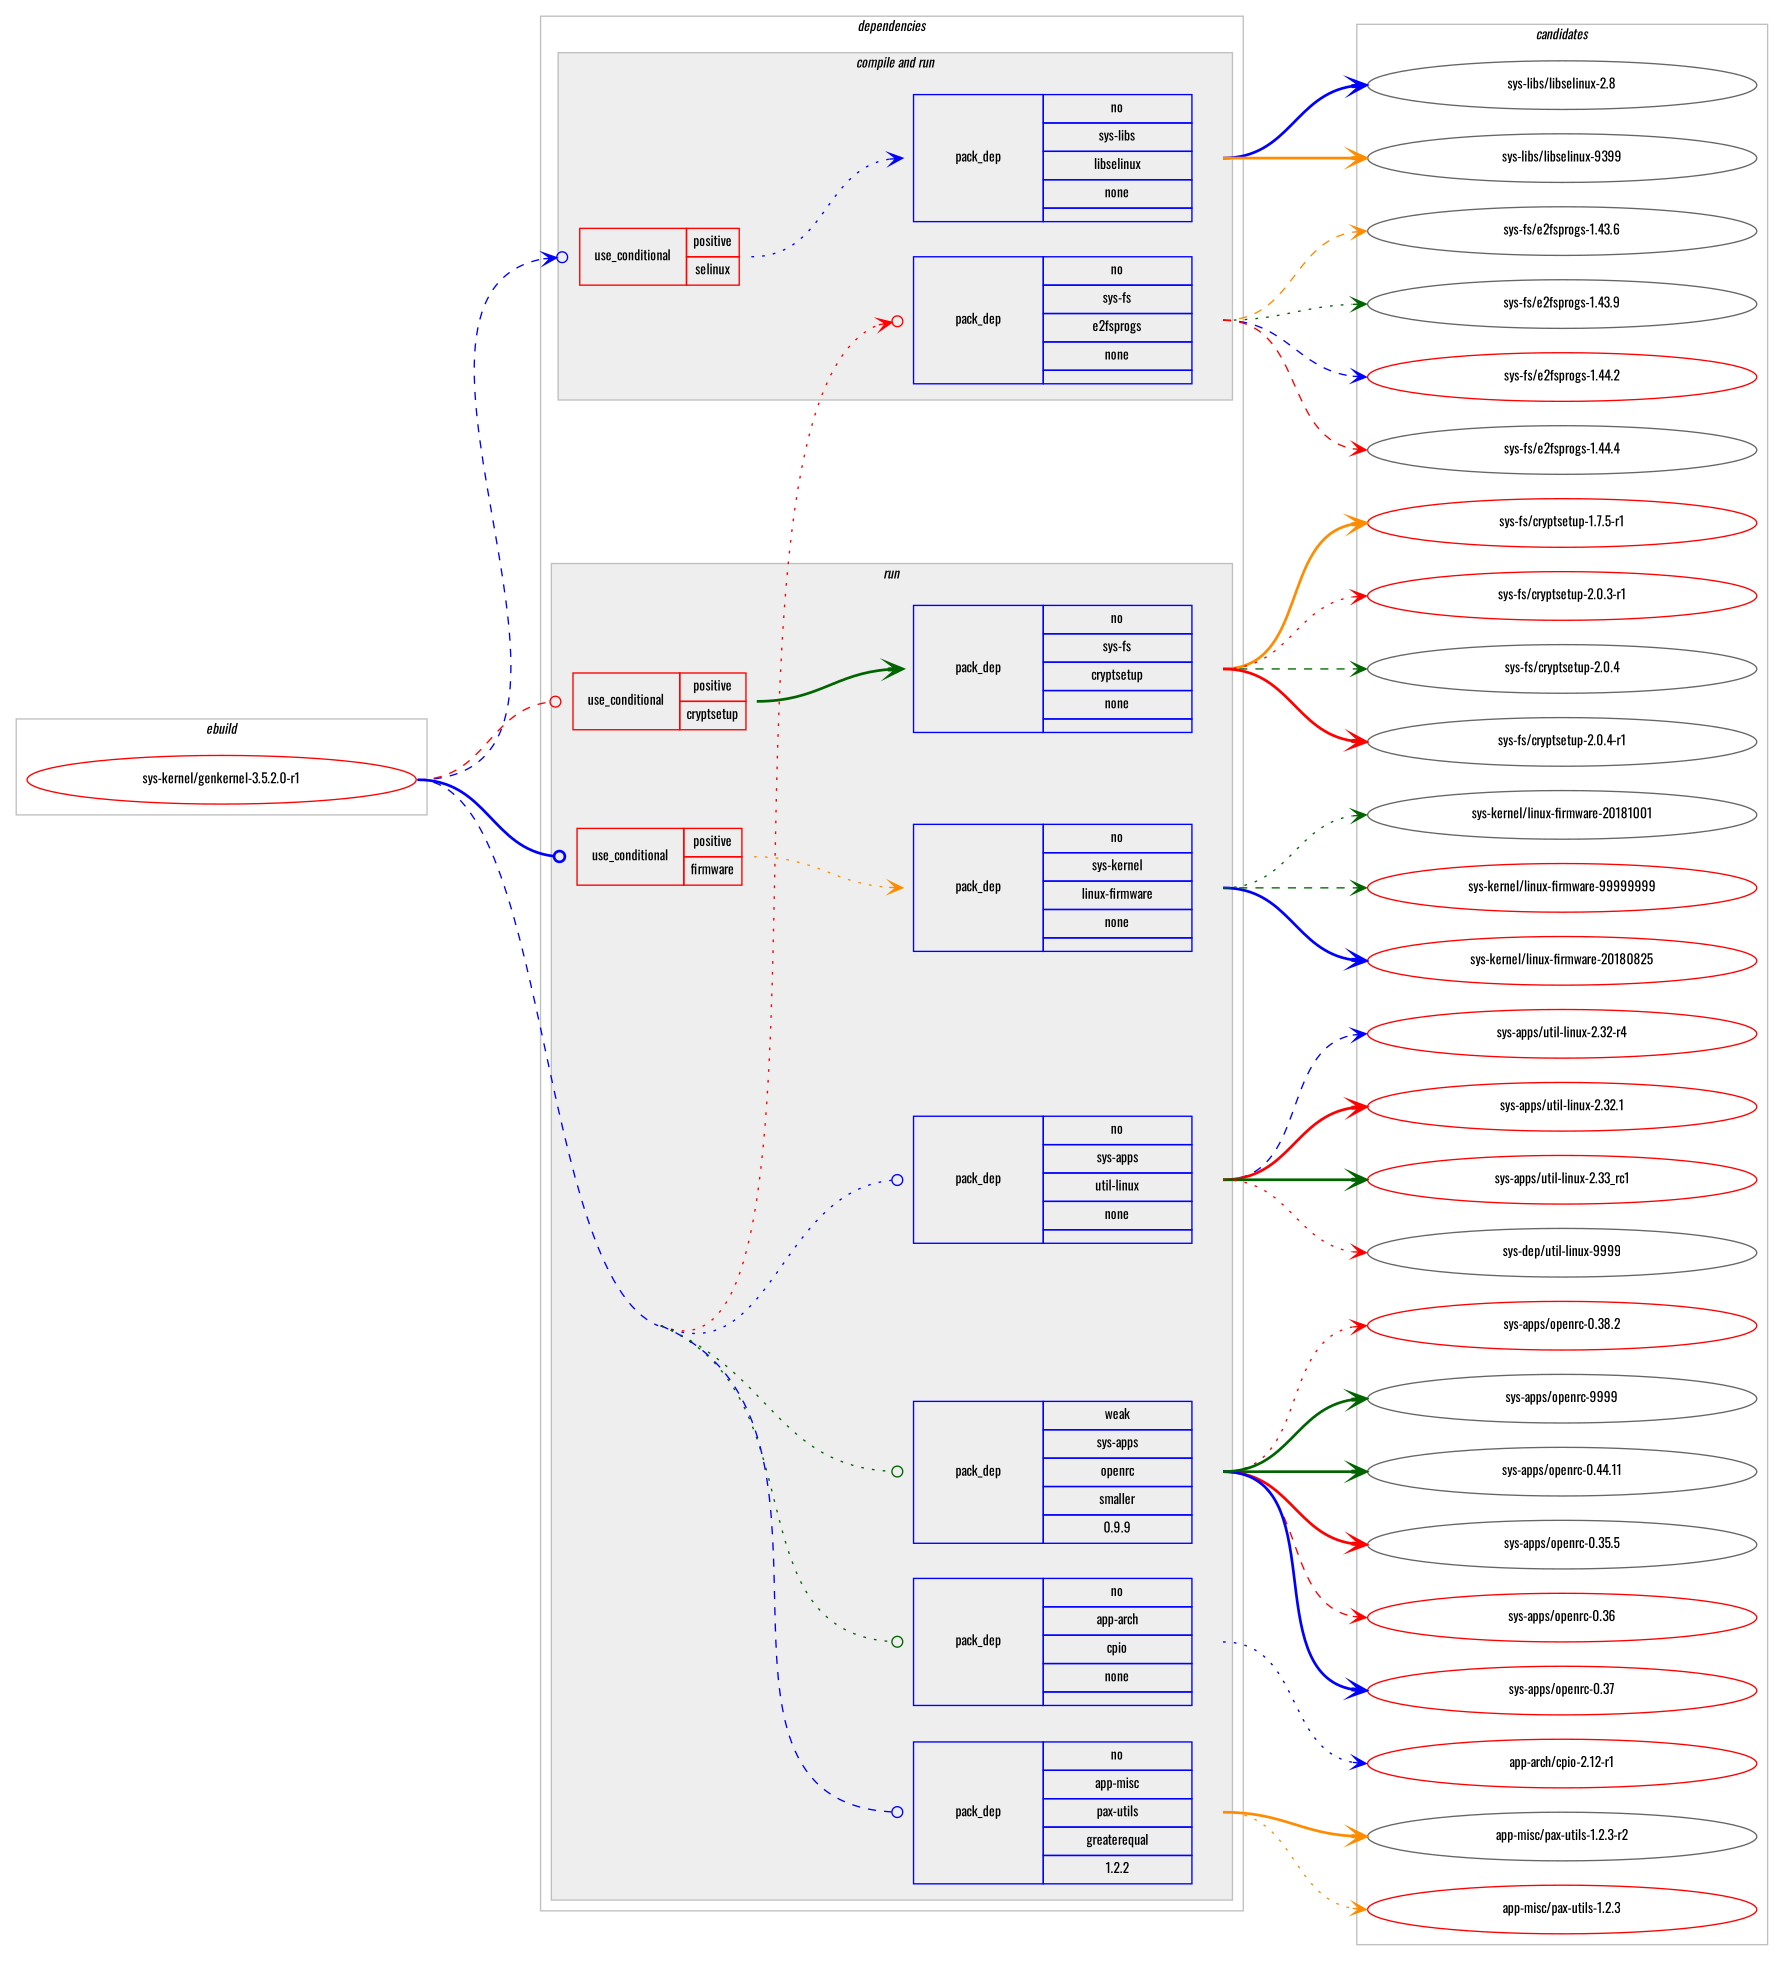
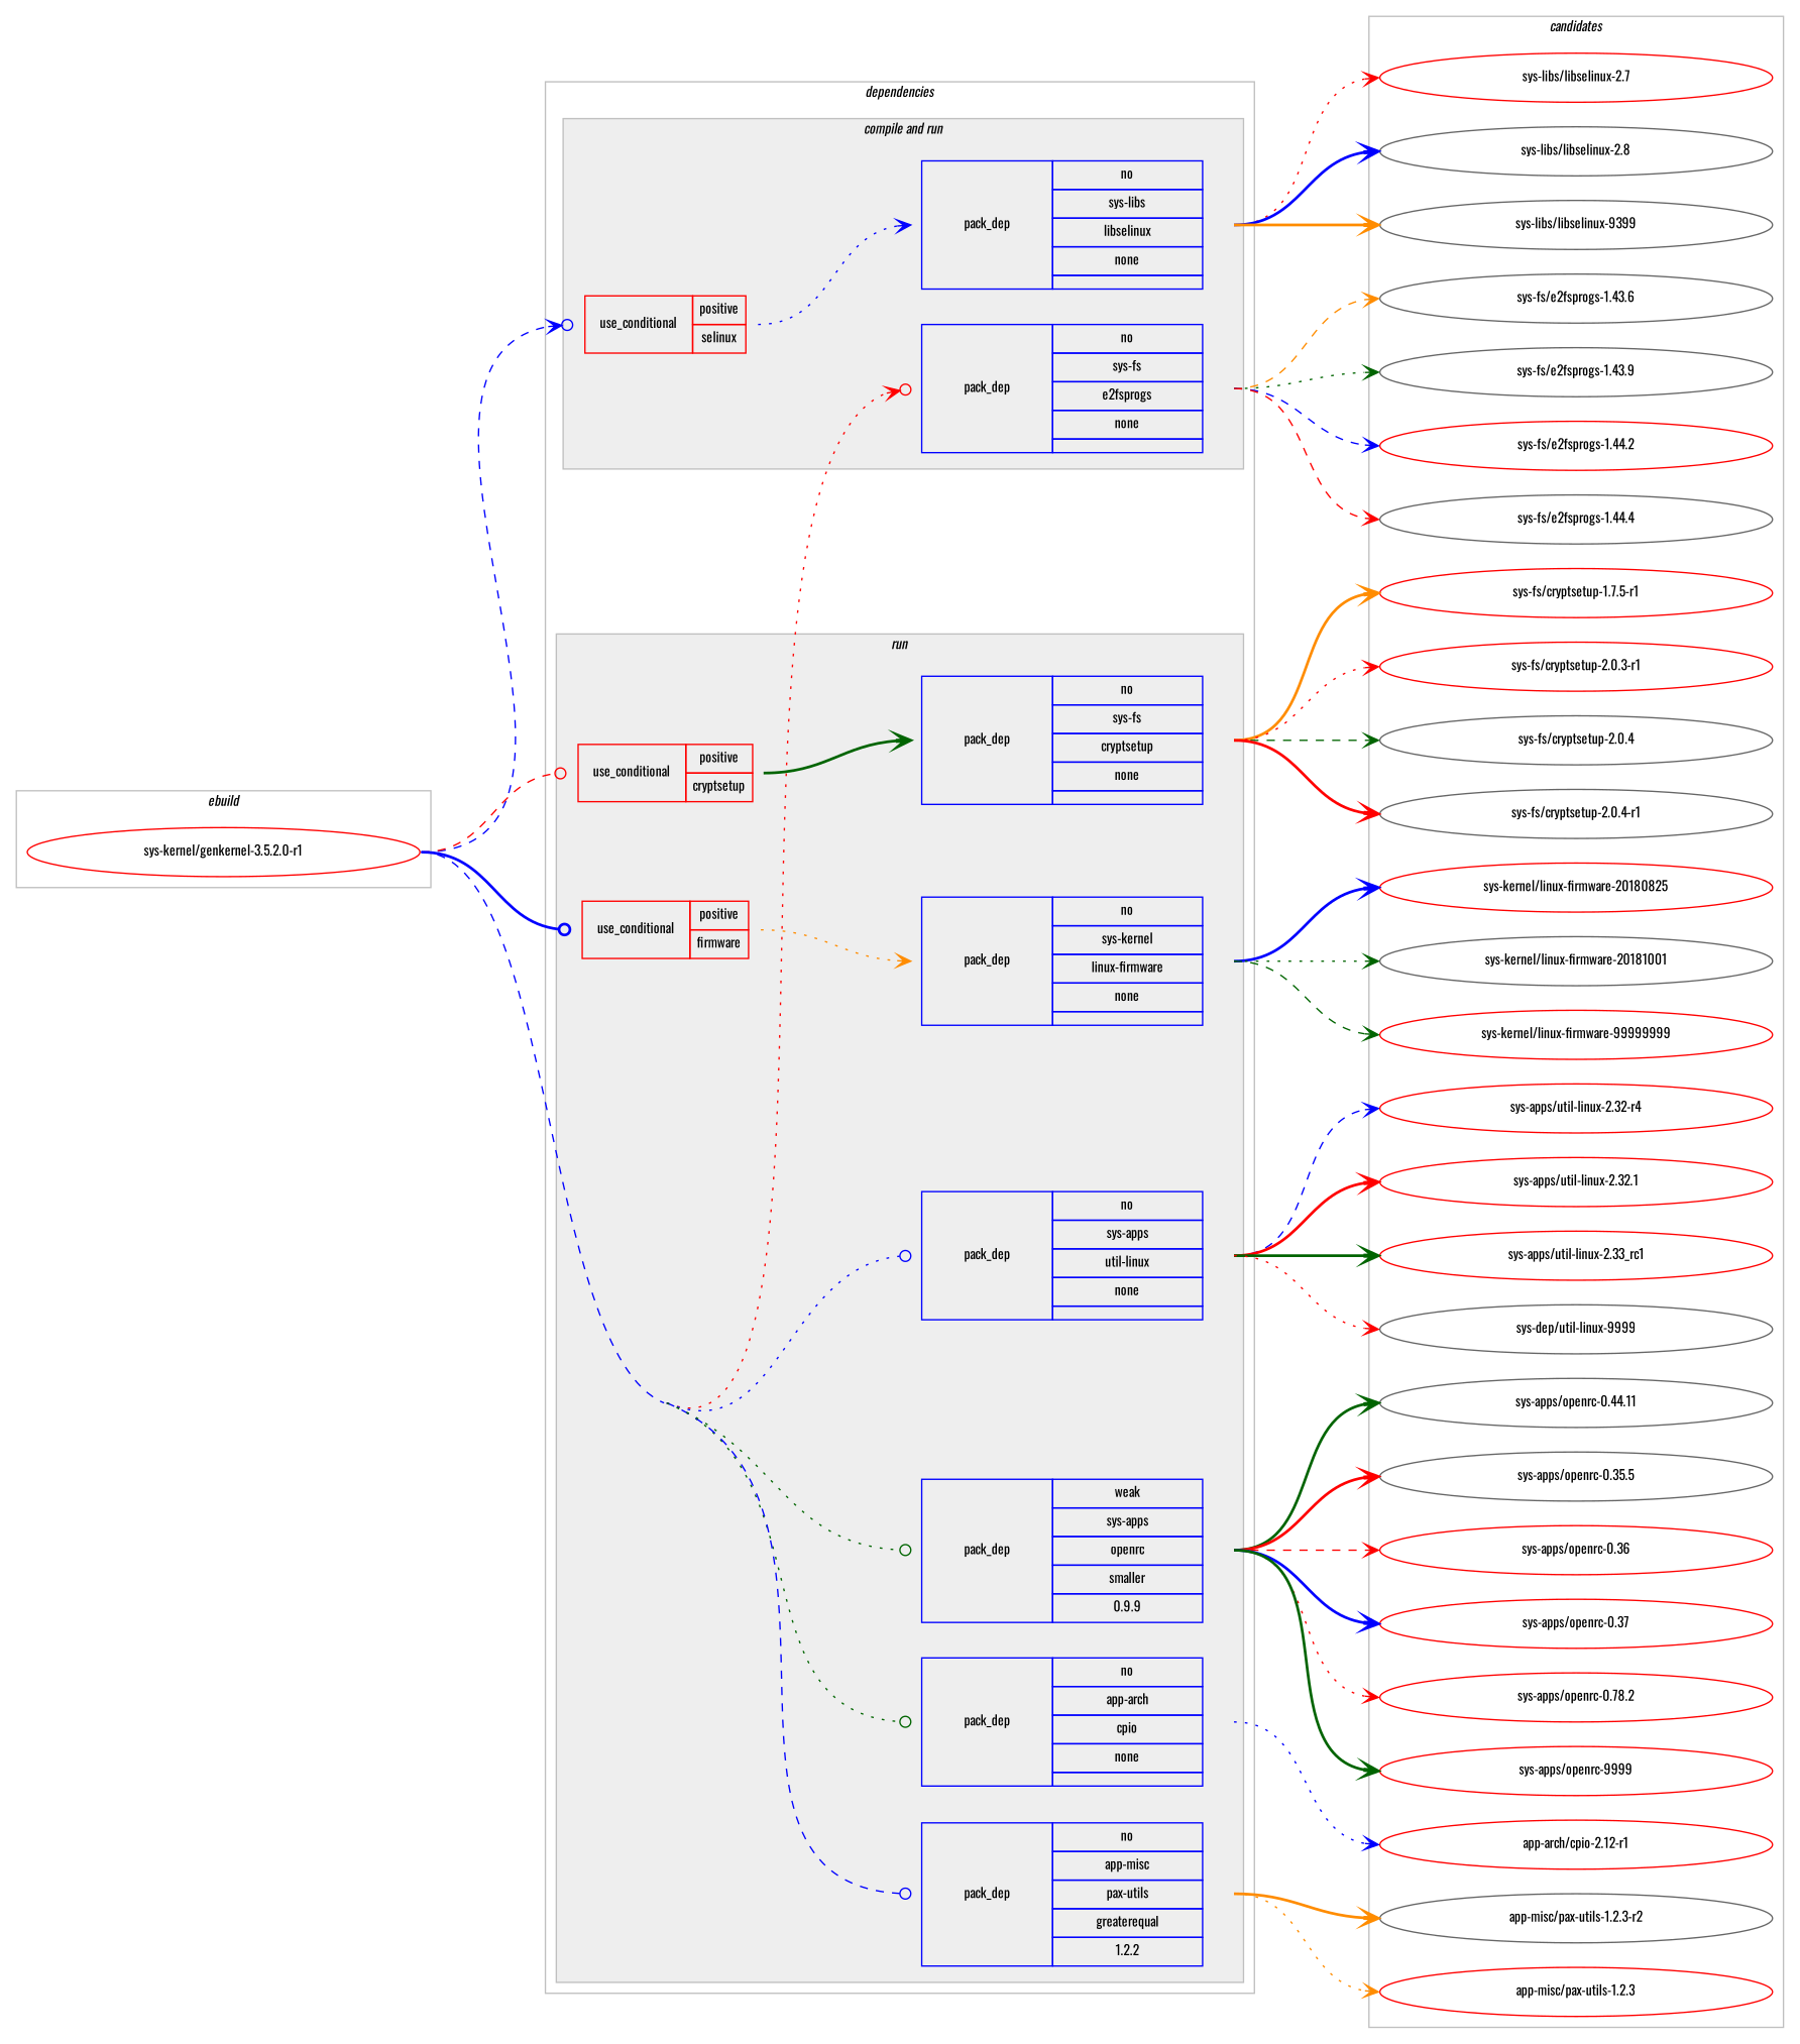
  digraph {
    compound=true
    concentrate=true
    fontname=Oswald
    fontsize=10
    newrank=true
    rankdir=LR
    ranksep=1.5
    node [color=red fontname=Oswald fontsize=10]
    edge [arrowhead=vee color=blue fontname=Oswald headport=w style=dotted tailport=e weight=100]
    n1 [label="sys-kernel/genkernel-3.5.2.0-r1" width=4]
    n2 [color=blue label=<<TABLE BORDER="0" CELLBORDER="1" CELLSPACING="0" CELLPADDING="4" WIDTH="220"><TR><TD ROWSPAN="6" CELLPADDING="30">pack_dep</TD></TR><TR><TD WIDTH="110">no</TD></TR><TR><TD>sys-libs</TD></TR><TR><TD>libselinux</TD></TR><TR><TD>none</TD></TR><TR><TD></TD></TR></TABLE>> shape=none]
    n3 [label=<<TABLE BORDER="0" CELLBORDER="1" CELLSPACING="0" CELLPADDING="4"><TR><TD ROWSPAN="3" CELLPADDING="10">use_conditional</TD></TR><TR><TD>positive</TD></TR><TR><TD>selinux</TD></TR></TABLE>> shape=none]
    n4 [color=blue label=<<TABLE BORDER="0" CELLBORDER="1" CELLSPACING="0" CELLPADDING="4" WIDTH="220"><TR><TD ROWSPAN="6" CELLPADDING="30">pack_dep</TD></TR><TR><TD WIDTH="110">no</TD></TR><TR><TD>sys-fs</TD></TR><TR><TD>e2fsprogs</TD></TR><TR><TD>none</TD></TR><TR><TD></TD></TR></TABLE>> shape=none]
    n5 [color=blue label=<<TABLE BORDER="0" CELLBORDER="1" CELLSPACING="0" CELLPADDING="4" WIDTH="220"><TR><TD ROWSPAN="6" CELLPADDING="30">pack_dep</TD></TR><TR><TD WIDTH="110">no</TD></TR><TR><TD>sys-fs</TD></TR><TR><TD>cryptsetup</TD></TR><TR><TD>none</TD></TR><TR><TD></TD></TR></TABLE>> shape=none]
    n6 [label=<<TABLE BORDER="0" CELLBORDER="1" CELLSPACING="0" CELLPADDING="4"><TR><TD ROWSPAN="3" CELLPADDING="10">use_conditional</TD></TR><TR><TD>positive</TD></TR><TR><TD>cryptsetup</TD></TR></TABLE>> shape=none]
    n7 [color=blue label=<<TABLE BORDER="0" CELLBORDER="1" CELLSPACING="0" CELLPADDING="4" WIDTH="220"><TR><TD ROWSPAN="6" CELLPADDING="30">pack_dep</TD></TR><TR><TD WIDTH="110">no</TD></TR><TR><TD>sys-kernel</TD></TR><TR><TD>linux-firmware</TD></TR><TR><TD>none</TD></TR><TR><TD></TD></TR></TABLE>> shape=none]
    n8 [label=<<TABLE BORDER="0" CELLBORDER="1" CELLSPACING="0" CELLPADDING="4"><TR><TD ROWSPAN="3" CELLPADDING="10">use_conditional</TD></TR><TR><TD>positive</TD></TR><TR><TD>firmware</TD></TR></TABLE>> shape=none]
    n9 [color=blue label=<<TABLE BORDER="0" CELLBORDER="1" CELLSPACING="0" CELLPADDING="4" WIDTH="220"><TR><TD ROWSPAN="6" CELLPADDING="30">pack_dep</TD></TR><TR><TD WIDTH="110">no</TD></TR><TR><TD>app-arch</TD></TR><TR><TD>cpio</TD></TR><TR><TD>none</TD></TR><TR><TD></TD></TR></TABLE>> shape=none]
    n10 [color=blue label=<<TABLE BORDER="0" CELLBORDER="1" CELLSPACING="0" CELLPADDING="4" WIDTH="220"><TR><TD ROWSPAN="6" CELLPADDING="30">pack_dep</TD></TR><TR><TD WIDTH="110">no</TD></TR><TR><TD>app-misc</TD></TR><TR><TD>pax-utils</TD></TR><TR><TD>greaterequal</TD></TR><TR><TD>1.2.2</TD></TR></TABLE>> shape=none]
    n11 [color=blue label=<<TABLE BORDER="0" CELLBORDER="1" CELLSPACING="0" CELLPADDING="4" WIDTH="220"><TR><TD ROWSPAN="6" CELLPADDING="30">pack_dep</TD></TR><TR><TD WIDTH="110">no</TD></TR><TR><TD>sys-apps</TD></TR><TR><TD>util-linux</TD></TR><TR><TD>none</TD></TR><TR><TD></TD></TR></TABLE>> shape=none]
    n12 [color=blue label=<<TABLE BORDER="0" CELLBORDER="1" CELLSPACING="0" CELLPADDING="4" WIDTH="220"><TR><TD ROWSPAN="6" CELLPADDING="30">pack_dep</TD></TR><TR><TD WIDTH="110">weak</TD></TR><TR><TD>sys-apps</TD></TR><TR><TD>openrc</TD></TR><TR><TD>smaller</TD></TR><TR><TD>0.9.9</TD></TR></TABLE>> shape=none]
+   n13 [label="sys-libs/libselinux-2.7" width=4]
    n14 [color=gray40 label="sys-libs/libselinux-2.8" width=4]
    n15 [color=gray40 label="sys-libs/libselinux-9399" width=4]
    n16 [color=gray40 label="sys-fs/e2fsprogs-1.43.6" width=4]
    n17 [color=gray40 label="sys-fs/e2fsprogs-1.43.9" width=4]
    n18 [label="sys-fs/e2fsprogs-1.44.2" width=4]
    n19 [color=gray40 label="sys-fs/e2fsprogs-1.44.4" width=4]
    n20 [label="sys-fs/cryptsetup-1.7.5-r1" width=4]
    n21 [label="sys-fs/cryptsetup-2.0.3-r1" width=4]
    n22 [color=gray40 label="sys-fs/cryptsetup-2.0.4" width=4]
    n23 [color=gray40 label="sys-fs/cryptsetup-2.0.4-r1" width=4]
    n24 [label="sys-kernel/linux-firmware-20180825" width=4]
    n25 [color=gray40 label="sys-kernel/linux-firmware-20181001" width=4]
    n26 [label="sys-kernel/linux-firmware-99999999" width=4]
    n27 [label="app-arch/cpio-2.12-r1" width=4]
    n28 [label="app-misc/pax-utils-1.2.3" width=4]
    n29 [color=gray40 label="app-misc/pax-utils-1.2.3-r2" width=4]
    n30 [label="sys-apps/util-linux-2.32-r4" width=4]
    n31 [label="sys-apps/util-linux-2.32.1" width=4]
    n32 [label="sys-apps/util-linux-2.33_rc1" width=4]
    n33 [color=gray40 label="sys-dep/util-linux-9999" width=4]
    n34 [color=gray40 label="sys-apps/openrc-0.44.11" width=4]
    n35 [color=gray40 label="sys-apps/openrc-0.35.5" width=4]
    n36 [label="sys-apps/openrc-0.36" width=4]
    n37 [label="sys-apps/openrc-0.37" width=4]
-   n38 [label="sys-apps/openrc-0.38.2" width=4]
-   n39 [color=gray40 label="sys-apps/openrc-9999" width=4]
+   n38 [label="sys-apps/openrc-0.78.2" width=4]
+   n39 [label="sys-apps/openrc-9999" width=4]
    subgraph cluster_1 {
      color=gray
      label=<<i>ebuild</i>>
      rank=same
      n1
    }
    subgraph cluster_2 {
      color=gray
      label=<<i>dependencies</i>>
      subgraph cluster_3 {
        color=gray
        fillcolor="#eeeeee"
        label=<<i>compile</i>>
        style=filled
      }
      subgraph cluster_4 {
        color=gray
        fillcolor="#eeeeee"
        label=<<i>compile and run</i>>
        style=filled
        subgraph sub_5 {
          color=gray
          fillcolor="#eeeeee"
          label=<<i>compile and run</i>>
          style=filled
          n3
          subgraph sub_6 {
            color=gray
            fillcolor="#eeeeee"
            label=<<i>compile and run</i>>
            style=filled
            n2
          }
        }
        subgraph sub_7 {
          color=gray
          fillcolor="#eeeeee"
          label=<<i>compile and run</i>>
          style=filled
          n4
        }
      }
      subgraph cluster_8 {
        color=gray
        fillcolor="#eeeeee"
        label=<<i>run</i>>
        style=filled
        subgraph sub_9 {
          color=gray
          fillcolor="#eeeeee"
          label=<<i>run</i>>
          style=filled
          n6
          subgraph sub_10 {
            color=gray
            fillcolor="#eeeeee"
            label=<<i>run</i>>
            style=filled
            n5
          }
        }
        subgraph sub_11 {
          color=gray
          fillcolor="#eeeeee"
          label=<<i>run</i>>
          style=filled
          n8
          subgraph sub_12 {
            color=gray
            fillcolor="#eeeeee"
            label=<<i>run</i>>
            style=filled
            n7
          }
        }
        subgraph sub_13 {
          color=gray
          fillcolor="#eeeeee"
          label=<<i>run</i>>
          style=filled
          n9
        }
        subgraph sub_14 {
          color=gray
          fillcolor="#eeeeee"
          label=<<i>run</i>>
          style=filled
          n10
        }
        subgraph sub_15 {
          color=gray
          fillcolor="#eeeeee"
          label=<<i>run</i>>
          style=filled
          n11
        }
        subgraph sub_16 {
          color=gray
          fillcolor="#eeeeee"
          label=<<i>run</i>>
          style=filled
          n12
        }
      }
    }
    subgraph cluster_17 {
      color=gray
      label=<<i>candidates</i>>
      rank=same
      subgraph sub_18 {
        color=black
        label=<<i>candidates</i>>
        nodesep=1
        rank=same
+       n13
        n14
        n15
      }
      subgraph sub_19 {
        color=black
        label=<<i>candidates</i>>
        nodesep=1
        rank=same
        n16
        n17
        n18
        n19
      }
      subgraph sub_20 {
        color=black
        label=<<i>candidates</i>>
        nodesep=1
        rank=same
        n20
        n21
        n22
        n23
      }
      subgraph sub_21 {
        color=black
        label=<<i>candidates</i>>
        nodesep=1
        rank=same
        n24
        n25
        n26
      }
      subgraph sub_22 {
        color=black
        label=<<i>candidates</i>>
        nodesep=1
        rank=same
        n27
      }
      subgraph sub_23 {
        color=black
        label=<<i>candidates</i>>
        nodesep=1
        rank=same
        n28
        n29
      }
      subgraph sub_24 {
        color=black
        label=<<i>candidates</i>>
        nodesep=1
        rank=same
        n30
        n31
        n32
        n33
      }
      subgraph sub_25 {
        color=black
        label=<<i>candidates</i>>
        nodesep=1
        rank=same
        n34
        n35
        n36
        n37
        n38
        n39
      }
    }
    n1 -> n3 [arrowhead=odotvee style=dashed weight=20]
    n1 -> n4 [arrowhead=odotvee color=red weight=20]
    n1 -> n6 [arrowhead=odot color=red style=dashed weight=20]
    n1 -> n8 [arrowhead=odot style=bold weight=20]
    n1 -> n9 [arrowhead=odot color=darkgreen weight=20]
    n1 -> n10 [arrowhead=odot style=dashed weight=20]
    n1 -> n11 [arrowhead=odot weight=20]
    n1 -> n12 [arrowhead=odot color=darkgreen weight=20]
+   n2 -> n13 [color=red]
    n2 -> n14 [style=bold]
    n2 -> n15 [color=darkorange style=bold]
    n3 -> n2 [weight=20]
    n4 -> n16 [color=darkorange style=dashed]
    n4 -> n17 [color=darkgreen]
    n4 -> n18 [style=dashed]
    n4 -> n19 [color=red style=dashed]
    n5 -> n20 [color=darkorange style=bold]
    n5 -> n21 [color=red]
    n5 -> n22 [color=darkgreen style=dashed]
    n5 -> n23 [color=red style=bold]
    n6 -> n5 [color=darkgreen style=bold weight=20]
    n7 -> n24 [style=bold]
    n7 -> n25 [color=darkgreen]
    n7 -> n26 [color=darkgreen style=dashed]
    n8 -> n7 [color=darkorange weight=20]
    n9 -> n27
    n10 -> n28 [color=darkorange]
    n10 -> n29 [color=darkorange style=bold]
    n11 -> n30 [style=dashed]
    n11 -> n31 [color=red style=bold]
    n11 -> n32 [color=darkgreen style=bold]
    n11 -> n33 [color=red]
    n12 -> n34 [color=darkgreen style=bold]
    n12 -> n35 [color=red style=bold]
    n12 -> n36 [color=red style=dashed]
    n12 -> n37 [style=bold]
    n12 -> n38 [color=red]
    n12 -> n39 [color=darkgreen style=bold]
  }
